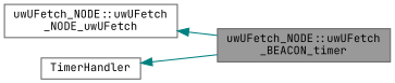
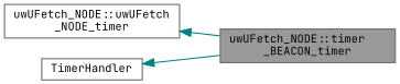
  digraph {
    fontname="JetBrains Mono"
    rankdir=LR
    node [color=gray40 fillcolor=white fontname="JetBrains Mono" fontsize=10 shape=box style=filled]
    edge [color=teal dir=back fontname="JetBrains Mono" fontsize=10 labelfontname=Helvetica labelfontsize=10 style=solid]
-   n1 [fillcolor=grey60 fontcolor=black height=0.2 label="uwUFetch_NODE::uwUFetch\l_BEACON_timer" width=0.4]
-   n2 [height=0.2 label="uwUFetch_NODE::uwUFetch\l_NODE_uwUFetch" width=0.4]
+   n1 [fillcolor=grey60 fontcolor=black height=0.2 label="uwUFetch_NODE::timer\l_BEACON_timer" width=0.4]
+   n2 [height=0.2 label="uwUFetch_NODE::uwUFetch\l_NODE_timer" width=0.4]
    n3 [height=0.2 label=TimerHandler width=0.4]
    n2 -> n1
    n3 -> n1
  }
